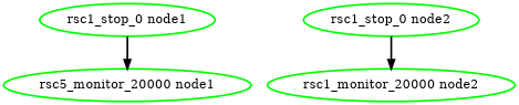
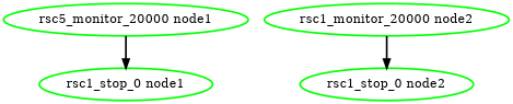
  digraph {
    node [color=green fontcolor=black style=bold]
    edge [style=bold]
    n1 [label="rsc5_monitor_20000 node1"]
    "rsc1_stop_0 node1"
    "rsc1_stop_0 node2"
    "rsc1_monitor_20000 node2"
-   "rsc1_stop_0 node1" -> n1
-   "rsc1_stop_0 node2" -> "rsc1_monitor_20000 node2"
+   n1 -> "rsc1_stop_0 node1"
+   "rsc1_monitor_20000 node2" -> "rsc1_stop_0 node2"
  }
